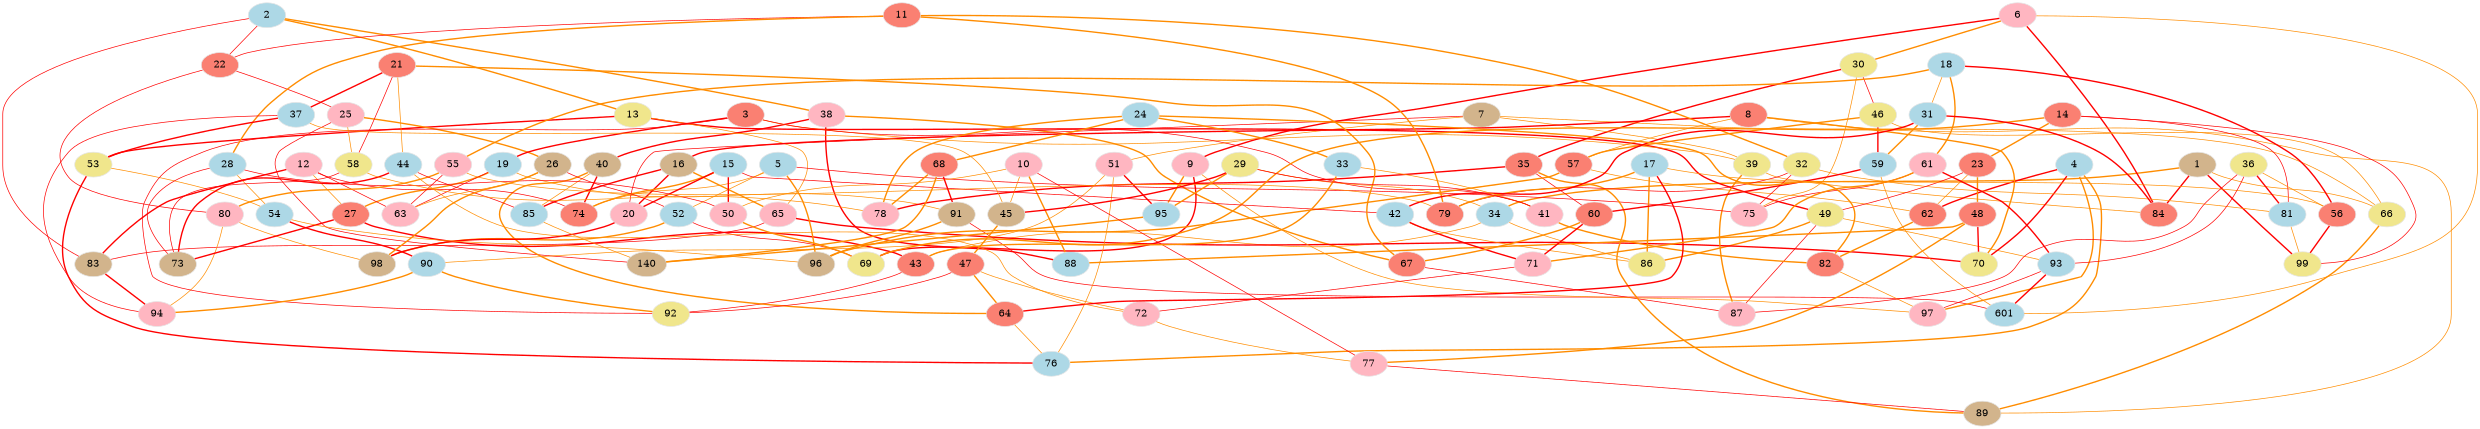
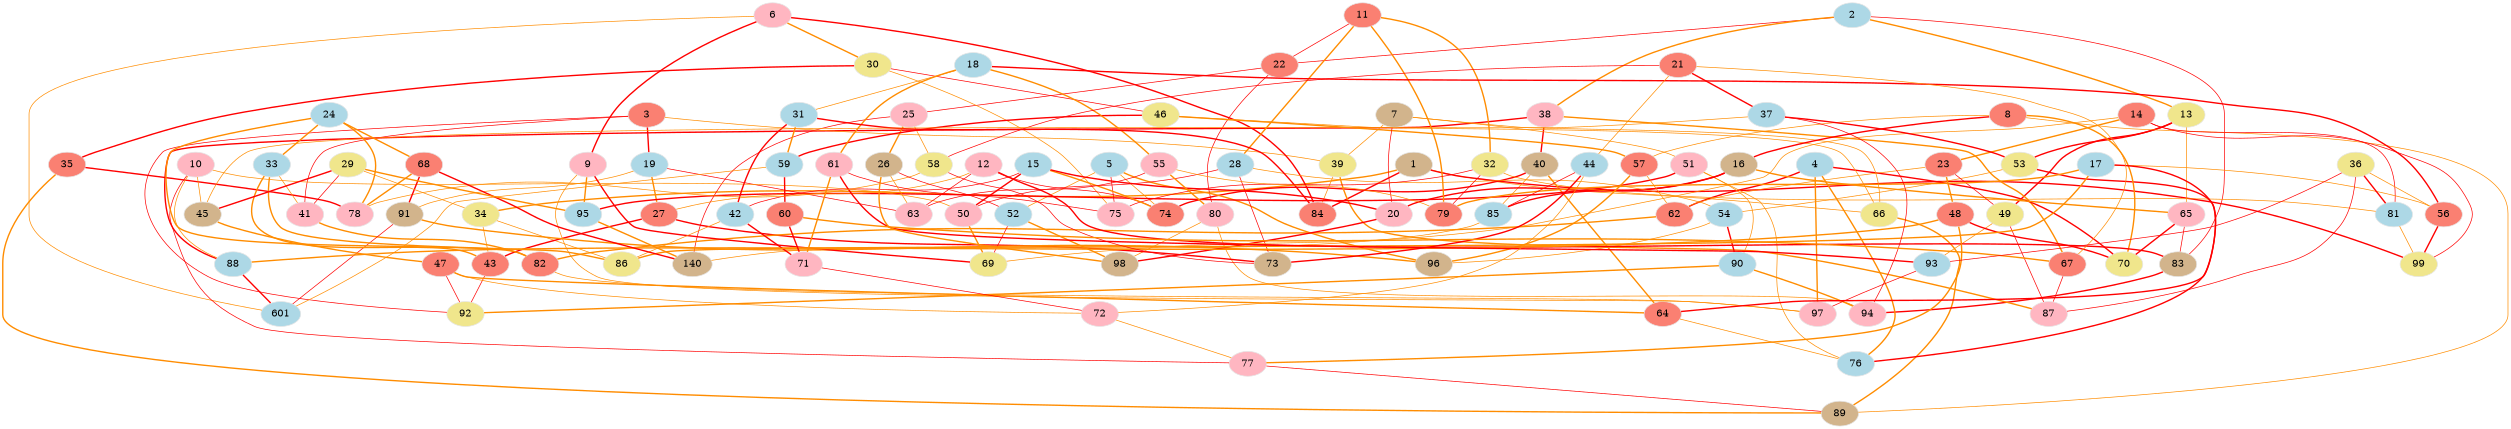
  graph {
    node [color=gray90 fillcolor=lightblue style=filled]
    edge [color=darkorange style=bold]
    1 [fillcolor=tan]
-   34
+   34 [fillcolor=khaki]
    66 [fillcolor=khaki]
    84 [fillcolor=salmon]
    99 [fillcolor=khaki]
    86 [fillcolor=khaki]
    43 [fillcolor=salmon]
    89 [fillcolor=tan]
    13 [fillcolor=khaki]
    2
    22 [fillcolor=salmon]
    38 [fillcolor=lightpink]
    83 [fillcolor=tan]
    49 [fillcolor=khaki]
    53 [fillcolor=khaki]
    65 [fillcolor=lightpink]
    25 [fillcolor=lightpink]
    80 [fillcolor=lightpink]
    88
    67 [fillcolor=salmon]
    40 [fillcolor=tan]
    94 [fillcolor=lightpink]
    3 [fillcolor=salmon]
    19
    39 [fillcolor=khaki]
    41 [fillcolor=lightpink]
    92 [fillcolor=khaki]
    27 [fillcolor=salmon]
    63 [fillcolor=lightpink]
    91 [fillcolor=tan]
    87 [fillcolor=lightpink]
    82 [fillcolor=salmon]
    62 [fillcolor=salmon]
    4
    70 [fillcolor=khaki]
    76
    97 [fillcolor=lightpink]
    5
    52
    74 [fillcolor=salmon]
    75 [fillcolor=lightpink]
    96 [fillcolor=tan]
    69 [fillcolor=khaki]
    98 [fillcolor=tan]
    6 [fillcolor=lightpink]
    9 [fillcolor=lightpink]
    30 [fillcolor=khaki]
    n48 [label=601]
    95
    35 [fillcolor=salmon]
    46 [fillcolor=khaki]
    7 [fillcolor=tan]
    20 [fillcolor=lightpink]
    51 [fillcolor=lightpink]
    90
    8 [fillcolor=salmon]
    16 [fillcolor=tan]
    57 [fillcolor=salmon]
    85
    n60 [fillcolor=tan label=140]
    10 [fillcolor=lightpink]
    45 [fillcolor=tan]
    50 [fillcolor=lightpink]
    77 [fillcolor=lightpink]
    47 [fillcolor=salmon]
    11 [fillcolor=salmon]
    28
    32 [fillcolor=khaki]
    79 [fillcolor=salmon]
    73 [fillcolor=tan]
    54
    81
    12 [fillcolor=lightpink]
    93
    14 [fillcolor=salmon]
    23 [fillcolor=salmon]
    48 [fillcolor=salmon]
    15
    42
    71 [fillcolor=lightpink]
    17
    56 [fillcolor=salmon]
    64 [fillcolor=salmon]
    18
    31
    55 [fillcolor=lightpink]
    61 [fillcolor=lightpink]
    59
    21 [fillcolor=salmon]
    37
    44
    58 [fillcolor=khaki]
    72 [fillcolor=lightpink]
    78 [fillcolor=lightpink]
    26 [fillcolor=tan]
    24
    33
    68 [fillcolor=salmon]
    29 [fillcolor=khaki]
    60 [fillcolor=salmon]
    36 [fillcolor=khaki]
    1 -- 34
    1 -- 66 [style=solid]
    1 -- 84 [color=red]
    1 -- 99 [color=red]
    34 -- 86 [style=solid]
    34 -- 43 [style=solid]
    66 -- 89
    43 -- 92 [color=red style=solid]
    13 -- 49 [color=red]
    13 -- 53 [color=red]
    13 -- 65 [style=solid]
    2 -- 13
    2 -- 22 [color=red style=solid]
    2 -- 38
    2 -- 83 [color=red style=solid]
    22 -- 25 [color=red style=solid]
    22 -- 80 [color=red style=solid]
    38 -- 88 [color=red]
    38 -- 67
    38 -- 40 [color=red]
    83 -- 94 [color=red]
    49 -- 87 [color=red style=solid]
    49 -- 93 [style=solid]
    53 -- 76 [color=red]
    53 -- 54 [style=solid]
    65 -- 83 [color=red style=solid]
    65 -- 70 [color=red]
    25 -- n60 [color=red style=solid]
    25 -- 58 [style=solid]
    25 -- 26
    80 -- 94 [style=solid]
    80 -- 98 [style=solid]
-   93 -- n48 [color=red]
+   88 -- n48 [color=red]
    67 -- 87 [color=red style=solid]
    40 -- 74 [color=red]
    40 -- 85 [style=solid]
    40 -- 64
    3 -- 19 [color=red]
    3 -- 39 [style=solid]
    3 -- 41 [color=red style=solid]
    3 -- 92 [color=red style=solid]
    19 -- 27
    19 -- 63 [color=red style=solid]
    19 -- 91 [style=solid]
    39 -- 84 [style=solid]
    39 -- 87
    41 -- 82
    27 -- 43 [color=red]
    27 -- 73 [color=red]
    91 -- 96
    91 -- n48 [color=red style=solid]
    82 -- 97 [style=solid]
    62 -- 82
    4 -- 62 [color=red]
    4 -- 70 [color=red]
    4 -- 76
    4 -- 97
    5 -- 52 [style=solid]
    5 -- 74 [style=solid]
    5 -- 75 [color=red style=solid]
    5 -- 96
    52 -- 69 [color=red style=solid]
    52 -- 98
    6 -- 84 [color=red]
    6 -- 9 [color=red]
    6 -- 30
    6 -- n48 [style=solid]
    9 -- 97 [style=solid]
    9 -- 69 [color=red]
    9 -- 95
    30 -- 75 [style=solid]
    30 -- 35 [color=red]
    30 -- 46 [color=red style=solid]
    95 -- n60
    35 -- 89
    35 -- 78 [color=red]
-   35 -- 60 [color=red style=solid]
    46 -- 66 [style=solid]
    46 -- 57
    46 -- 59 [color=red]
    7 -- 66 [style=solid]
    7 -- 39 [style=solid]
    7 -- 20 [color=red style=solid]
    7 -- 51 [style=solid]
    20 -- 98 [color=red]
    51 -- 76 [style=solid]
    51 -- 95 [color=red]
    51 -- 90 [style=solid]
    90 -- 94
    90 -- 92
    8 -- 89 [style=solid]
    8 -- 70
    8 -- 16 [color=red]
    8 -- 57 [style=solid]
    16 -- 65
    16 -- 20 [color=red]
    16 -- 85 [color=red]
    57 -- 62 [style=solid]
    57 -- 96
    85 -- n60 [style=solid]
-   10 -- 88
+   10 -- 88 [style=solid]
    10 -- 45 [style=solid]
    10 -- 50 [style=solid]
    10 -- 77 [color=red style=solid]
    45 -- 47
    50 -- 69
    77 -- 89 [color=red style=solid]
    47 -- 92 [color=red style=solid]
    47 -- 64
    47 -- 72 [style=solid]
    11 -- 22 [color=red style=solid]
    11 -- 28
    11 -- 32
    11 -- 79
    28 -- 50 [color=red style=solid]
    28 -- 73 [color=red style=solid]
    28 -- 54 [style=solid]
    32 -- 75 [color=red style=solid]
    32 -- 79 [color=red style=solid]
    32 -- 81 [style=solid]
    54 -- 96 [style=solid]
    54 -- 90 [color=red]
    81 -- 99 [style=solid]
    12 -- 83 [color=red]
    12 -- 27 [style=solid]
    12 -- 63 [color=red style=solid]
    12 -- 74 [color=red style=solid]
    93 -- 97 [color=red style=solid]
    14 -- 99 [color=red style=solid]
-   14 -- 69
+   14 -- 69 [style=solid]
    14 -- 81 [color=red style=solid]
    14 -- 23
    23 -- 49 [color=red style=solid]
    23 -- 62 [style=solid]
    23 -- 48
    48 -- 88
    48 -- 70 [color=red]
    48 -- 77
    15 -- 74
    15 -- 20 [color=red]
    15 -- 50 [color=red]
    15 -- 42 [color=red style=solid]
    42 -- 86 [style=solid]
    42 -- 71 [color=red]
    71 -- 72 [color=red style=solid]
    17 -- 86
    17 -- 79
    17 -- 56 [style=solid]
    17 -- 64 [color=red]
    56 -- 99 [color=red]
    64 -- 76 [style=solid]
    18 -- 56 [color=red]
    18 -- 31 [style=solid]
    18 -- 55
    18 -- 61
    31 -- 84 [color=red]
    31 -- 42 [color=red]
    31 -- 59
    55 -- 80
    55 -- 63 [color=red style=solid]
    55 -- 79 [style=solid]
    61 -- 75 [color=red style=solid]
    61 -- 93 [color=red]
    61 -- 71
    59 -- n48 [style=solid]
    59 -- 60 [color=red]
-   21 -- 67
+   21 -- 67 [style=solid]
    21 -- 37 [color=red]
    21 -- 44 [style=solid]
    21 -- 58 [color=red style=solid]
    37 -- 53 [color=red]
    37 -- 94 [color=red style=solid]
    37 -- 45 [style=solid]
    44 -- 85 [color=red style=solid]
    44 -- 73 [color=red]
    44 -- 72 [style=solid]
    58 -- 73 [color=red style=solid]
    58 -- 78 [style=solid]
    72 -- 77 [style=solid]
    26 -- 63 [style=solid]
    26 -- 52 [color=red style=solid]
    26 -- 98
    24 -- 82
    24 -- 78
    24 -- 33
    24 -- 68
-   49 -- 86
+   33 -- 86
    33 -- 43
    33 -- 41 [style=solid]
    68 -- 91 [color=red]
-   68 -- n60
+   68 -- n60 [color=red]
    68 -- 78
    29 -- 34 [style=solid]
    29 -- 41 [color=red style=solid]
    29 -- 95
    29 -- 45 [color=red]
    60 -- 67
    60 -- 71 [color=red]
    36 -- 87 [color=red style=solid]
    36 -- 81 [color=red]
    36 -- 93 [color=red style=solid]
    36 -- 56 [style=solid]
  }
